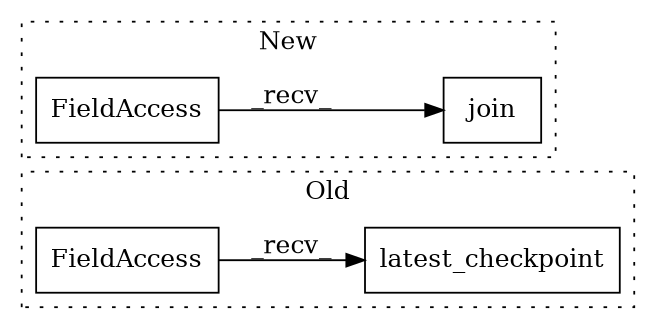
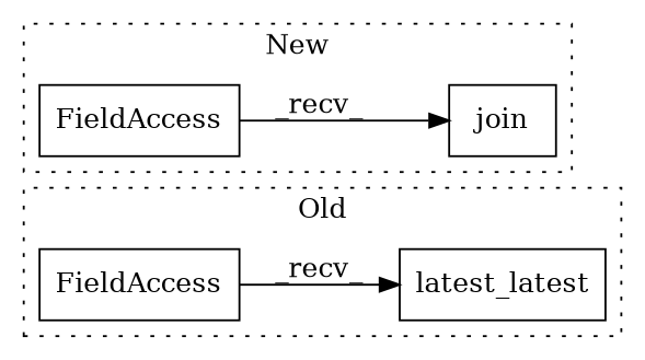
  digraph {
    rankdir=LR
    node [a=32 shape=box]
-   n1 [l="18,1" label=latest_checkpoint s="6147,6180"]
+   n1 [l="18,1" label=latest_latest s="6147,6180"]
    n2 [a=22 l=10 label=FieldAccess s=6120]
    n3 [l="5,1" label=join s="6244,6282"]
    n4 [a=22 l=7 label=FieldAccess s=6236]
    subgraph cluster_1 {
      label=Old
      style=dotted
      n1
      n2
    }
    subgraph cluster_2 {
      label=New
      style=dotted
      n3
      n4
    }
    n2 -> n1 [label=_recv_]
    n4 -> n3 [label=_recv_]
  }
